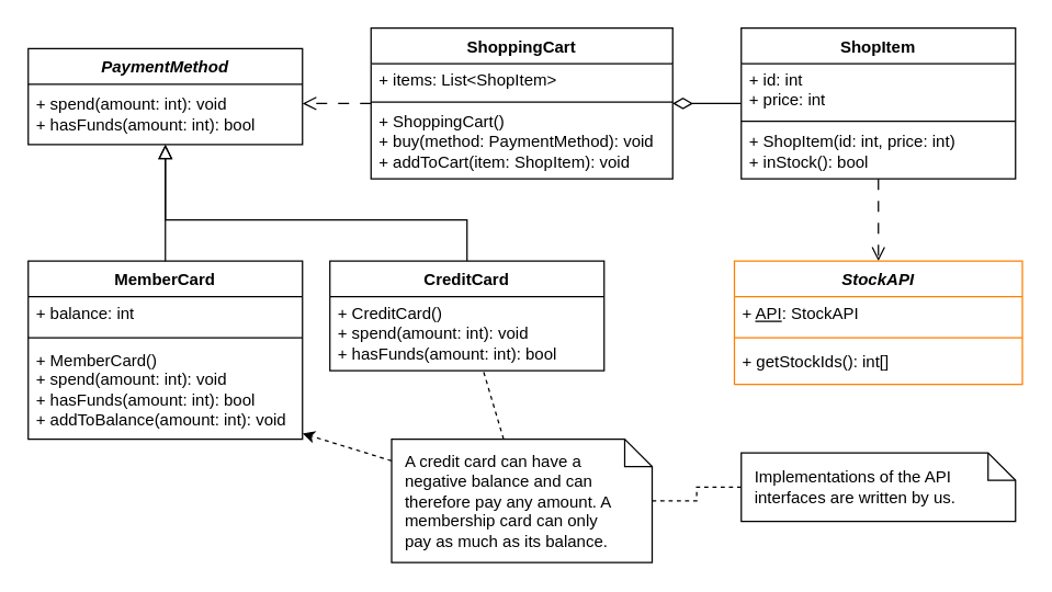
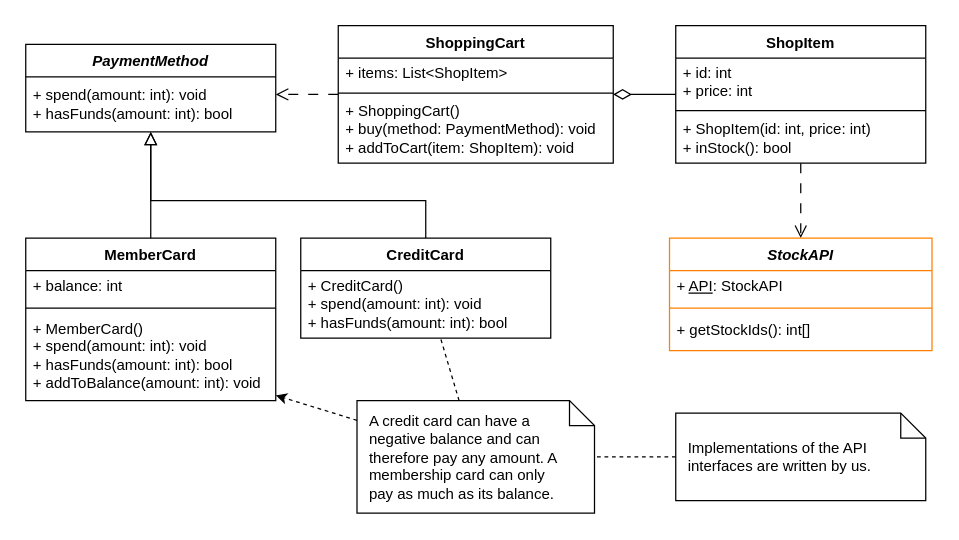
  <mxCell id="0" />
  <mxCell id="1" parent="0" />
  <mxCell id="2" value="MemberCard" style="swimlane;fontStyle=1;align=center;verticalAlign=top;childLayout=stackLayout;horizontal=1;startSize=26;horizontalStack=0;resizeParent=1;resizeParentMax=0;resizeLast=0;collapsible=1;marginBottom=0;whiteSpace=wrap;html=1;" parent="1" vertex="1"><mxGeometry x="20" y="190" width="200" height="130" as="geometry" /></mxCell>
  <mxCell id="3" value="+ balance: int" style="text;strokeColor=none;fillColor=none;align=left;verticalAlign=middle;spacingLeft=6;spacingRight=4;overflow=hidden;rotatable=0;points=[[0,0.5],[1,0.5]];portConstraint=eastwest;whiteSpace=wrap;html=1;spacing=0;" parent="2" vertex="1"><mxGeometry y="26" width="200" height="26" as="geometry" /></mxCell>
  <mxCell id="4" value="" style="line;strokeWidth=1;fillColor=none;align=left;verticalAlign=middle;spacingTop=-1;spacingLeft=3;spacingRight=3;rotatable=0;labelPosition=right;points=[];portConstraint=eastwest;strokeColor=inherit;" parent="2" vertex="1"><mxGeometry y="52" width="200" height="8" as="geometry" /></mxCell>
  <mxCell id="5" value="&lt;div&gt;+ MemberCard()&lt;/div&gt;&lt;div&gt;+ spend(amount: int): void&lt;/div&gt;&lt;div&gt;+ hasFunds(amount: int): bool&lt;/div&gt;&lt;div&gt;&lt;span style=&quot;background-color: transparent; color: light-dark(rgb(0, 0, 0), rgb(255, 255, 255));&quot;&gt;+ addToBalance(amount: int): void&lt;/span&gt;&lt;/div&gt;" style="text;strokeColor=none;fillColor=none;align=left;verticalAlign=middle;spacingLeft=6;spacingRight=4;overflow=hidden;rotatable=0;points=[[0,0.5],[1,0.5]];portConstraint=eastwest;whiteSpace=wrap;html=1;spacing=0;spacingTop=-3;" parent="2" vertex="1"><mxGeometry y="60" width="200" height="70" as="geometry" /></mxCell>
  <mxCell id="6" style="edgeStyle=orthogonalEdgeStyle;rounded=0;orthogonalLoop=1;jettySize=auto;html=1;endSize=8;startSize=8;endArrow=open;endFill=0;dashed=1;dashPattern=8 8;" parent="1" source="7" target="16" edge="1"><mxGeometry relative="1" as="geometry" /></mxCell>
  <mxCell id="7" value="ShopItem" style="swimlane;fontStyle=1;align=center;verticalAlign=top;childLayout=stackLayout;horizontal=1;startSize=26;horizontalStack=0;resizeParent=1;resizeParentMax=0;resizeLast=0;collapsible=1;marginBottom=0;whiteSpace=wrap;html=1;" parent="1" vertex="1"><mxGeometry x="540" y="20" width="200" height="110" as="geometry" /></mxCell>
  <mxCell id="8" value="&lt;div&gt;+ id: int&lt;/div&gt;+ price: int" style="text;strokeColor=none;fillColor=none;align=left;verticalAlign=middle;spacingLeft=6;spacingRight=4;overflow=hidden;rotatable=0;points=[[0,0.5],[1,0.5]];portConstraint=eastwest;whiteSpace=wrap;html=1;spacing=0;" parent="7" vertex="1"><mxGeometry y="26" width="200" height="38" as="geometry" /></mxCell>
  <mxCell id="9" value="" style="line;strokeWidth=1;fillColor=none;align=left;verticalAlign=middle;spacingTop=-1;spacingLeft=3;spacingRight=3;rotatable=0;labelPosition=right;points=[];portConstraint=eastwest;strokeColor=inherit;" parent="7" vertex="1"><mxGeometry y="64" width="200" height="8" as="geometry" /></mxCell>
  <mxCell id="10" value="+ ShopItem(id: int, price: int)&lt;div&gt;+ inStock(): bool&lt;/div&gt;" style="text;strokeColor=none;fillColor=none;align=left;verticalAlign=middle;spacingLeft=6;spacingRight=4;overflow=hidden;rotatable=0;points=[[0,0.5],[1,0.5]];portConstraint=eastwest;whiteSpace=wrap;html=1;spacing=0;spacingTop=-3;" parent="7" vertex="1"><mxGeometry y="72" width="200" height="38" as="geometry" /></mxCell>
  <mxCell id="11" style="edgeStyle=orthogonalEdgeStyle;rounded=0;orthogonalLoop=1;jettySize=auto;html=1;endArrow=open;endFill=0;dashed=1;endSize=8;startSize=8;dashPattern=8 8;" parent="1" source="12" target="23" edge="1"><mxGeometry relative="1" as="geometry"><mxPoint x="270" y="75" as="sourcePoint" /><mxPoint x="220" y="75" as="targetPoint" /><Array as="points"><mxPoint x="250" y="75" /><mxPoint x="250" y="75" /></Array></mxGeometry></mxCell>
  <mxCell id="12" value="ShoppingCart" style="swimlane;fontStyle=1;align=center;verticalAlign=top;childLayout=stackLayout;horizontal=1;startSize=26;horizontalStack=0;resizeParent=1;resizeParentMax=0;resizeLast=0;collapsible=1;marginBottom=0;whiteSpace=wrap;html=1;" parent="1" vertex="1"><mxGeometry x="270" y="20" width="220" height="110" as="geometry" /></mxCell>
  <mxCell id="13" value="+ items: List&amp;lt;ShopItem&amp;gt;" style="text;strokeColor=none;fillColor=none;align=left;verticalAlign=middle;spacingLeft=6;spacingRight=4;overflow=hidden;rotatable=0;points=[[0,0.5],[1,0.5]];portConstraint=eastwest;whiteSpace=wrap;html=1;spacing=0;" parent="12" vertex="1"><mxGeometry y="26" width="220" height="24" as="geometry" /></mxCell>
  <mxCell id="14" value="" style="line;strokeWidth=1;fillColor=none;align=left;verticalAlign=middle;spacingTop=-1;spacingLeft=3;spacingRight=3;rotatable=0;labelPosition=right;points=[];portConstraint=eastwest;strokeColor=inherit;" parent="12" vertex="1"><mxGeometry y="50" width="220" height="8" as="geometry" /></mxCell>
  <mxCell id="15" value="+ ShoppingCart()&lt;div&gt;+ buy(method: PaymentMethod): void&lt;/div&gt;&lt;div&gt;+ addToCart(item: ShopItem): void&lt;/div&gt;" style="text;strokeColor=none;fillColor=none;align=left;verticalAlign=middle;spacingLeft=6;spacingRight=4;overflow=hidden;rotatable=0;points=[[0,0.5],[1,0.5]];portConstraint=eastwest;whiteSpace=wrap;html=1;spacing=0;spacingTop=-3;" parent="12" vertex="1"><mxGeometry y="58" width="220" height="52" as="geometry" /></mxCell>
  <mxCell id="16" value="&lt;i&gt;StockAPI&lt;/i&gt;" style="swimlane;fontStyle=1;align=center;verticalAlign=top;childLayout=stackLayout;horizontal=1;startSize=26;horizontalStack=0;resizeParent=1;resizeParentMax=0;resizeLast=0;collapsible=1;marginBottom=0;whiteSpace=wrap;html=1;hachureGap=4;fontFamily=Helvetica;strokeColor=#FF8000;" parent="1" vertex="1"><mxGeometry x="535" y="190" width="210" height="90" as="geometry" /></mxCell>
  <mxCell id="17" value="+ &lt;u&gt;API&lt;/u&gt;: StockAPI" style="text;strokeColor=none;fillColor=none;align=left;verticalAlign=middle;spacingLeft=6;spacingRight=4;overflow=hidden;rotatable=0;points=[[0,0.5],[1,0.5]];portConstraint=eastwest;whiteSpace=wrap;html=1;fontFamily=Helvetica;spacing=0;" parent="16" vertex="1"><mxGeometry y="26" width="210" height="26" as="geometry" /></mxCell>
  <mxCell id="18" value="" style="line;strokeWidth=1;fillColor=none;align=left;verticalAlign=middle;spacingTop=-1;spacingLeft=3;spacingRight=3;rotatable=0;labelPosition=right;points=[];portConstraint=eastwest;strokeColor=inherit;hachureGap=4;fontFamily=Helvetica;" parent="16" vertex="1"><mxGeometry y="52" width="210" height="8" as="geometry" /></mxCell>
  <mxCell id="19" value="+&amp;nbsp;getStockIds(): int[]" style="text;strokeColor=none;fillColor=none;align=left;verticalAlign=middle;spacingLeft=6;spacingRight=4;overflow=hidden;rotatable=0;points=[[0,0.5],[1,0.5]];portConstraint=eastwest;whiteSpace=wrap;html=1;fontFamily=Helvetica;spacing=0;spacingTop=-3;" parent="16" vertex="1"><mxGeometry y="60" width="210" height="30" as="geometry" /></mxCell>
  <mxCell id="20" style="edgeStyle=orthogonalEdgeStyle;rounded=0;orthogonalLoop=1;jettySize=auto;html=1;endSize=8;endArrow=block;endFill=0;startSize=8;" parent="1" source="21" target="23" edge="1"><mxGeometry relative="1" as="geometry"><Array as="points"><mxPoint x="340" y="160" /><mxPoint x="120" y="160" /></Array></mxGeometry></mxCell>
  <mxCell id="21" value="CreditCard" style="swimlane;fontStyle=1;align=center;verticalAlign=top;childLayout=stackLayout;horizontal=1;startSize=26;horizontalStack=0;resizeParent=1;resizeParentMax=0;resizeLast=0;collapsible=1;marginBottom=0;whiteSpace=wrap;html=1;" parent="1" vertex="1"><mxGeometry x="240" y="190" width="200" height="80" as="geometry" /></mxCell>
  <mxCell id="22" value="+ CreditCard()&lt;div&gt;&lt;div&gt;+ spend(amount: int): void&lt;/div&gt;&lt;div&gt;+ hasFunds(amount: int): bool&lt;/div&gt;&lt;/div&gt;" style="text;strokeColor=none;fillColor=none;align=left;verticalAlign=middle;spacingLeft=6;spacingRight=4;overflow=hidden;rotatable=0;points=[[0,0.5],[1,0.5]];portConstraint=eastwest;whiteSpace=wrap;html=1;spacing=0;" parent="21" vertex="1"><mxGeometry y="26" width="200" height="54" as="geometry" /></mxCell>
  <mxCell id="23" value="PaymentMethod" style="swimlane;fontStyle=3;align=center;verticalAlign=top;childLayout=stackLayout;horizontal=1;startSize=26;horizontalStack=0;resizeParent=1;resizeParentMax=0;resizeLast=0;collapsible=1;marginBottom=0;whiteSpace=wrap;html=1;" parent="1" vertex="1"><mxGeometry x="20" y="35" width="200" height="70" as="geometry" /></mxCell>
  <mxCell id="24" value="&lt;div&gt;&lt;div&gt;+ spend(amount: int): void&lt;/div&gt;&lt;/div&gt;&lt;div&gt;+ hasFunds(amount: int): bool&lt;/div&gt;" style="text;strokeColor=none;fillColor=none;align=left;verticalAlign=middle;spacingLeft=6;spacingRight=4;overflow=hidden;rotatable=0;points=[[0,0.5],[1,0.5]];portConstraint=eastwest;whiteSpace=wrap;html=1;spacing=0;" parent="23" vertex="1"><mxGeometry y="26" width="200" height="44" as="geometry" /></mxCell>
  <mxCell id="25" style="edgeStyle=orthogonalEdgeStyle;rounded=0;orthogonalLoop=1;jettySize=auto;html=1;endSize=8;endArrow=block;endFill=0;startSize=8;" parent="1" source="2" target="23" edge="1"><mxGeometry relative="1" as="geometry"><mxPoint x="270" y="230" as="sourcePoint" /><mxPoint x="130" y="130" as="targetPoint" /></mxGeometry></mxCell>
  <mxCell id="26" style="edgeStyle=orthogonalEdgeStyle;rounded=0;orthogonalLoop=1;jettySize=auto;html=1;endArrow=diamondThin;endFill=0;endSize=12;startSize=12;" parent="1" source="7" target="12" edge="1"><mxGeometry relative="1" as="geometry"><mxPoint x="420" y="95" as="sourcePoint" /><mxPoint x="230" y="95" as="targetPoint" /></mxGeometry></mxCell>
  <mxCell id="27" style="edgeStyle=orthogonalEdgeStyle;rounded=0;orthogonalLoop=1;jettySize=auto;html=1;endArrow=none;startFill=0;dashed=1;" parent="1" source="31" target="29" edge="1"><mxGeometry relative="1" as="geometry"><mxPoint x="640" y="330" as="sourcePoint" /></mxGeometry></mxCell>
  <mxCell id="28" style="rounded=0;orthogonalLoop=1;jettySize=auto;html=1;endArrow=none;startFill=0;dashed=1;" parent="1" source="29" target="21" edge="1"><mxGeometry relative="1" as="geometry" /></mxCell>
  <mxCell id="29" value="A credit card can have a negative balance and can therefore pay any amount. A membership card can only pay as much as its balance." style="shape=note;size=20;whiteSpace=wrap;html=1;align=left;verticalAlign=top;spacing=5;spacingRight=20;spacingLeft=5;" parent="1" vertex="1"><mxGeometry x="285" y="320" width="190" height="90" as="geometry" /></mxCell>
  <mxCell id="30" style="rounded=0;orthogonalLoop=1;jettySize=auto;html=1;endArrow=classic;startFill=0;dashed=1;" parent="1" source="29" target="5" edge="1"><mxGeometry relative="1" as="geometry"><mxPoint x="350" y="340" as="sourcePoint" /><mxPoint x="350" y="280" as="targetPoint" /></mxGeometry></mxCell>
- <mxCell id="31" value="Implementations of the API interfaces are written by us." style="shape=note;size=20;whiteSpace=wrap;html=1;align=left;verticalAlign=middle;spacing=5;spacingRight=20;spacingLeft=5;" vertex="1" parent="1"><mxGeometry x="540" y="330" width="200" height="50" as="geometry" /></mxCell>
+ <mxCell id="31" value="Implementations of the API interfaces are written by us." style="shape=note;size=20;whiteSpace=wrap;html=1;align=left;verticalAlign=middle;spacing=5;spacingRight=20;spacingLeft=5;" vertex="1" parent="1"><mxGeometry x="540" y="330" width="200" height="70" as="geometry" /></mxCell>
